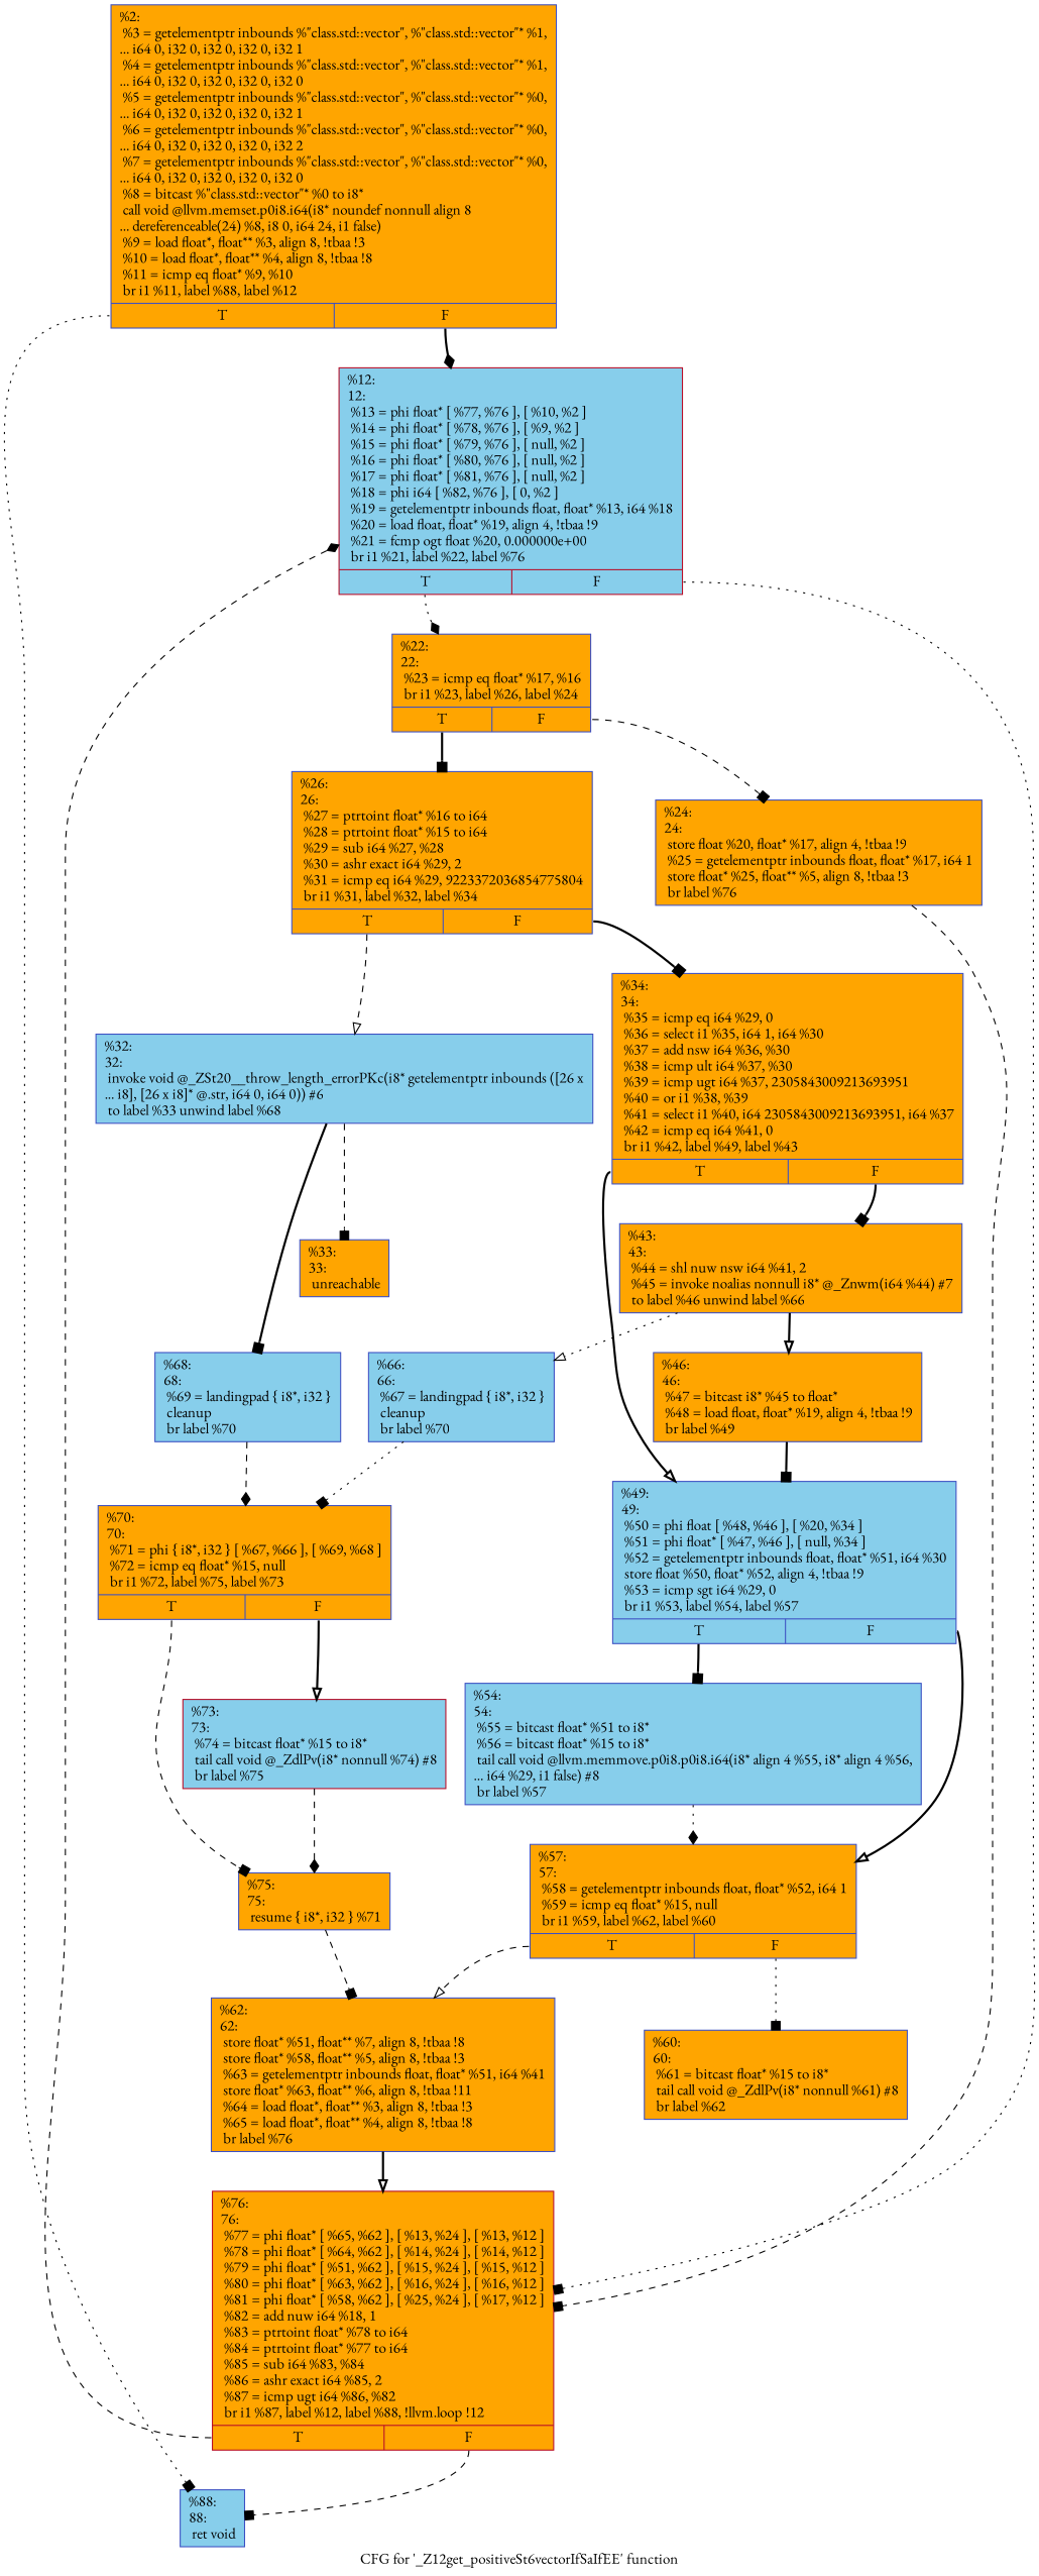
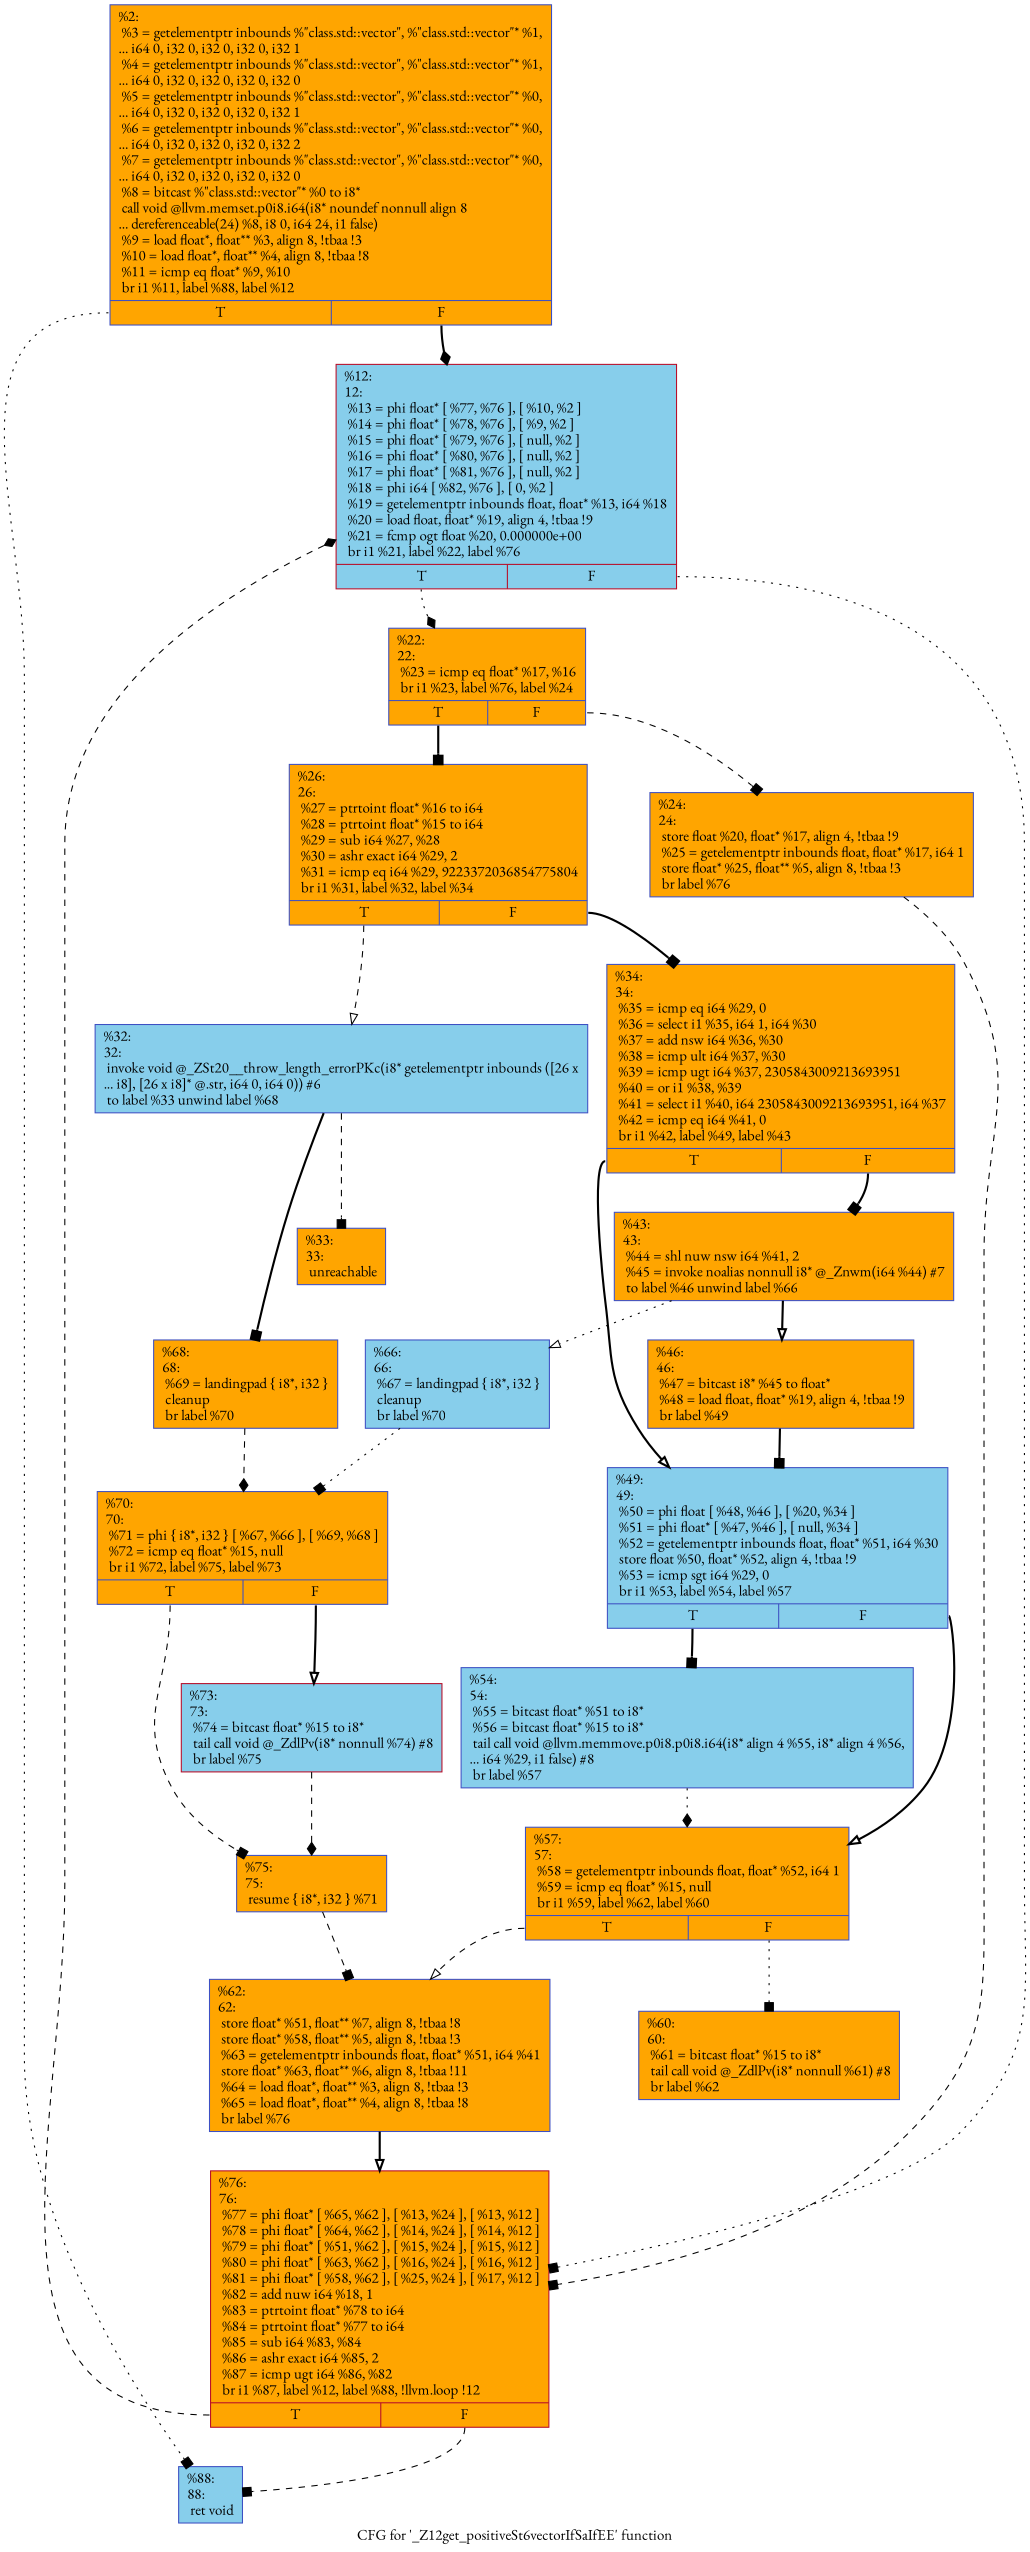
  digraph {
    fontname="EB Garamond"
    label="CFG for '_Z12get_positiveSt6vectorIfSaIfEE' function"
    node [color="#3d50c3ff" fillcolor=orange fontname="EB Garamond" shape=record style=filled]
    edge [arrowhead=box fontname="EB Garamond" style=bold]
    n1 [label="{%2:\l  %3 = getelementptr inbounds %\"class.std::vector\", %\"class.std::vector\"* %1,\l... i64 0, i32 0, i32 0, i32 0, i32 1\l  %4 = getelementptr inbounds %\"class.std::vector\", %\"class.std::vector\"* %1,\l... i64 0, i32 0, i32 0, i32 0, i32 0\l  %5 = getelementptr inbounds %\"class.std::vector\", %\"class.std::vector\"* %0,\l... i64 0, i32 0, i32 0, i32 0, i32 1\l  %6 = getelementptr inbounds %\"class.std::vector\", %\"class.std::vector\"* %0,\l... i64 0, i32 0, i32 0, i32 0, i32 2\l  %7 = getelementptr inbounds %\"class.std::vector\", %\"class.std::vector\"* %0,\l... i64 0, i32 0, i32 0, i32 0, i32 0\l  %8 = bitcast %\"class.std::vector\"* %0 to i8*\l  call void @llvm.memset.p0i8.i64(i8* noundef nonnull align 8\l... dereferenceable(24) %8, i8 0, i64 24, i1 false)\l  %9 = load float*, float** %3, align 8, !tbaa !3\l  %10 = load float*, float** %4, align 8, !tbaa !8\l  %11 = icmp eq float* %9, %10\l  br i1 %11, label %88, label %12\l|{<s0>T|<s1>F}}"]
    n2 [fillcolor=skyblue label="{%88:\l88:                                               \l  ret void\l}"]
    n3 [color="#b70d28ff" fillcolor=skyblue label="{%12:\l12:                                               \l  %13 = phi float* [ %77, %76 ], [ %10, %2 ]\l  %14 = phi float* [ %78, %76 ], [ %9, %2 ]\l  %15 = phi float* [ %79, %76 ], [ null, %2 ]\l  %16 = phi float* [ %80, %76 ], [ null, %2 ]\l  %17 = phi float* [ %81, %76 ], [ null, %2 ]\l  %18 = phi i64 [ %82, %76 ], [ 0, %2 ]\l  %19 = getelementptr inbounds float, float* %13, i64 %18\l  %20 = load float, float* %19, align 4, !tbaa !9\l  %21 = fcmp ogt float %20, 0.000000e+00\l  br i1 %21, label %22, label %76\l|{<s0>T|<s1>F}}"]
-   n4 [label="{%22:\l22:                                               \l  %23 = icmp eq float* %17, %16\l  br i1 %23, label %26, label %24\l|{<s0>T|<s1>F}}"]
+   n4 [label="{%22:\l22:                                               \l  %23 = icmp eq float* %17, %16\l  br i1 %23, label %76, label %24\l|{<s0>T|<s1>F}}"]
    n5 [color="#b70d28ff" label="{%76:\l76:                                               \l  %77 = phi float* [ %65, %62 ], [ %13, %24 ], [ %13, %12 ]\l  %78 = phi float* [ %64, %62 ], [ %14, %24 ], [ %14, %12 ]\l  %79 = phi float* [ %51, %62 ], [ %15, %24 ], [ %15, %12 ]\l  %80 = phi float* [ %63, %62 ], [ %16, %24 ], [ %16, %12 ]\l  %81 = phi float* [ %58, %62 ], [ %25, %24 ], [ %17, %12 ]\l  %82 = add nuw i64 %18, 1\l  %83 = ptrtoint float* %78 to i64\l  %84 = ptrtoint float* %77 to i64\l  %85 = sub i64 %83, %84\l  %86 = ashr exact i64 %85, 2\l  %87 = icmp ugt i64 %86, %82\l  br i1 %87, label %12, label %88, !llvm.loop !12\l|{<s0>T|<s1>F}}"]
    n6 [label="{%26:\l26:                                               \l  %27 = ptrtoint float* %16 to i64\l  %28 = ptrtoint float* %15 to i64\l  %29 = sub i64 %27, %28\l  %30 = ashr exact i64 %29, 2\l  %31 = icmp eq i64 %29, 9223372036854775804\l  br i1 %31, label %32, label %34\l|{<s0>T|<s1>F}}"]
    n7 [label="{%24:\l24:                                               \l  store float %20, float* %17, align 4, !tbaa !9\l  %25 = getelementptr inbounds float, float* %17, i64 1\l  store float* %25, float** %5, align 8, !tbaa !3\l  br label %76\l}"]
    n8 [fillcolor=skyblue label="{%32:\l32:                                               \l  invoke void @_ZSt20__throw_length_errorPKc(i8* getelementptr inbounds ([26 x\l... i8], [26 x i8]* @.str, i64 0, i64 0)) #6\l          to label %33 unwind label %68\l}"]
    n9 [label="{%34:\l34:                                               \l  %35 = icmp eq i64 %29, 0\l  %36 = select i1 %35, i64 1, i64 %30\l  %37 = add nsw i64 %36, %30\l  %38 = icmp ult i64 %37, %30\l  %39 = icmp ugt i64 %37, 2305843009213693951\l  %40 = or i1 %38, %39\l  %41 = select i1 %40, i64 2305843009213693951, i64 %37\l  %42 = icmp eq i64 %41, 0\l  br i1 %42, label %49, label %43\l|{<s0>T|<s1>F}}"]
    n10 [label="{%33:\l33:                                               \l  unreachable\l}"]
-   n11 [fillcolor=skyblue label="{%68:\l68:                                               \l  %69 = landingpad \{ i8*, i32 \}\l          cleanup\l  br label %70\l}"]
+   n11 [label="{%68:\l68:                                               \l  %69 = landingpad \{ i8*, i32 \}\l          cleanup\l  br label %70\l}"]
    n12 [fillcolor=skyblue label="{%49:\l49:                                               \l  %50 = phi float [ %48, %46 ], [ %20, %34 ]\l  %51 = phi float* [ %47, %46 ], [ null, %34 ]\l  %52 = getelementptr inbounds float, float* %51, i64 %30\l  store float %50, float* %52, align 4, !tbaa !9\l  %53 = icmp sgt i64 %29, 0\l  br i1 %53, label %54, label %57\l|{<s0>T|<s1>F}}"]
    n13 [label="{%43:\l43:                                               \l  %44 = shl nuw nsw i64 %41, 2\l  %45 = invoke noalias nonnull i8* @_Znwm(i64 %44) #7\l          to label %46 unwind label %66\l}"]
    n14 [label="{%70:\l70:                                               \l  %71 = phi \{ i8*, i32 \} [ %67, %66 ], [ %69, %68 ]\l  %72 = icmp eq float* %15, null\l  br i1 %72, label %75, label %73\l|{<s0>T|<s1>F}}"]
    n15 [fillcolor=skyblue label="{%54:\l54:                                               \l  %55 = bitcast float* %51 to i8*\l  %56 = bitcast float* %15 to i8*\l  tail call void @llvm.memmove.p0i8.p0i8.i64(i8* align 4 %55, i8* align 4 %56,\l... i64 %29, i1 false) #8\l  br label %57\l}"]
    n16 [label="{%57:\l57:                                               \l  %58 = getelementptr inbounds float, float* %52, i64 1\l  %59 = icmp eq float* %15, null\l  br i1 %59, label %62, label %60\l|{<s0>T|<s1>F}}"]
    n17 [label="{%46:\l46:                                               \l  %47 = bitcast i8* %45 to float*\l  %48 = load float, float* %19, align 4, !tbaa !9\l  br label %49\l}"]
    n18 [fillcolor=skyblue label="{%66:\l66:                                               \l  %67 = landingpad \{ i8*, i32 \}\l          cleanup\l  br label %70\l}"]
    n19 [label="{%75:\l75:                                               \l  resume \{ i8*, i32 \} %71\l}"]
    n20 [color="#b70d28ff" fillcolor=skyblue label="{%73:\l73:                                               \l  %74 = bitcast float* %15 to i8*\l  tail call void @_ZdlPv(i8* nonnull %74) #8\l  br label %75\l}"]
    n21 [label="{%62:\l62:                                               \l  store float* %51, float** %7, align 8, !tbaa !8\l  store float* %58, float** %5, align 8, !tbaa !3\l  %63 = getelementptr inbounds float, float* %51, i64 %41\l  store float* %63, float** %6, align 8, !tbaa !11\l  %64 = load float*, float** %3, align 8, !tbaa !3\l  %65 = load float*, float** %4, align 8, !tbaa !8\l  br label %76\l}"]
    n22 [label="{%60:\l60:                                               \l  %61 = bitcast float* %15 to i8*\l  tail call void @_ZdlPv(i8* nonnull %61) #8\l  br label %62\l}"]
    n1 -> n2 [style=dotted tailport=s0]
    n1 -> n3 [arrowhead=diamond tailport=s1]
    n3 -> n4 [arrowhead=diamond style=dotted tailport=s0]
    n3 -> n5 [style=dotted tailport=s1]
    n4 -> n6 [tailport=s0]
    n4 -> n7 [style=dashed tailport=s1]
    n5 -> n2 [style=dashed tailport=s1]
    n5 -> n3 [arrowhead=diamond style=dashed tailport=s0]
    n6 -> n8 [arrowhead=onormal style=dashed tailport=s0]
    n6 -> n9 [tailport=s1]
    n7 -> n5 [style=dashed]
    n8 -> n10 [style=dashed]
    n8 -> n11
    n9 -> n12 [arrowhead=onormal tailport=s0]
    n9 -> n13 [tailport=s1]
    n11 -> n14 [arrowhead=diamond style=dashed]
    n12 -> n15 [tailport=s0]
    n12 -> n16 [arrowhead=onormal tailport=s1]
    n13 -> n17 [arrowhead=onormal]
    n13 -> n18 [arrowhead=onormal style=dotted]
    n14 -> n19 [style=dashed tailport=s0]
    n14 -> n20 [arrowhead=onormal tailport=s1]
    n15 -> n16 [arrowhead=diamond style=dotted]
    n16 -> n21 [arrowhead=onormal style=dashed tailport=s0]
    n16 -> n22 [style=dotted tailport=s1]
    n17 -> n12
    n18 -> n14 [style=dotted]
    n19 -> n21 [style=dashed]
    n20 -> n19 [arrowhead=diamond style=dashed]
    n21 -> n5 [arrowhead=onormal]
  }
